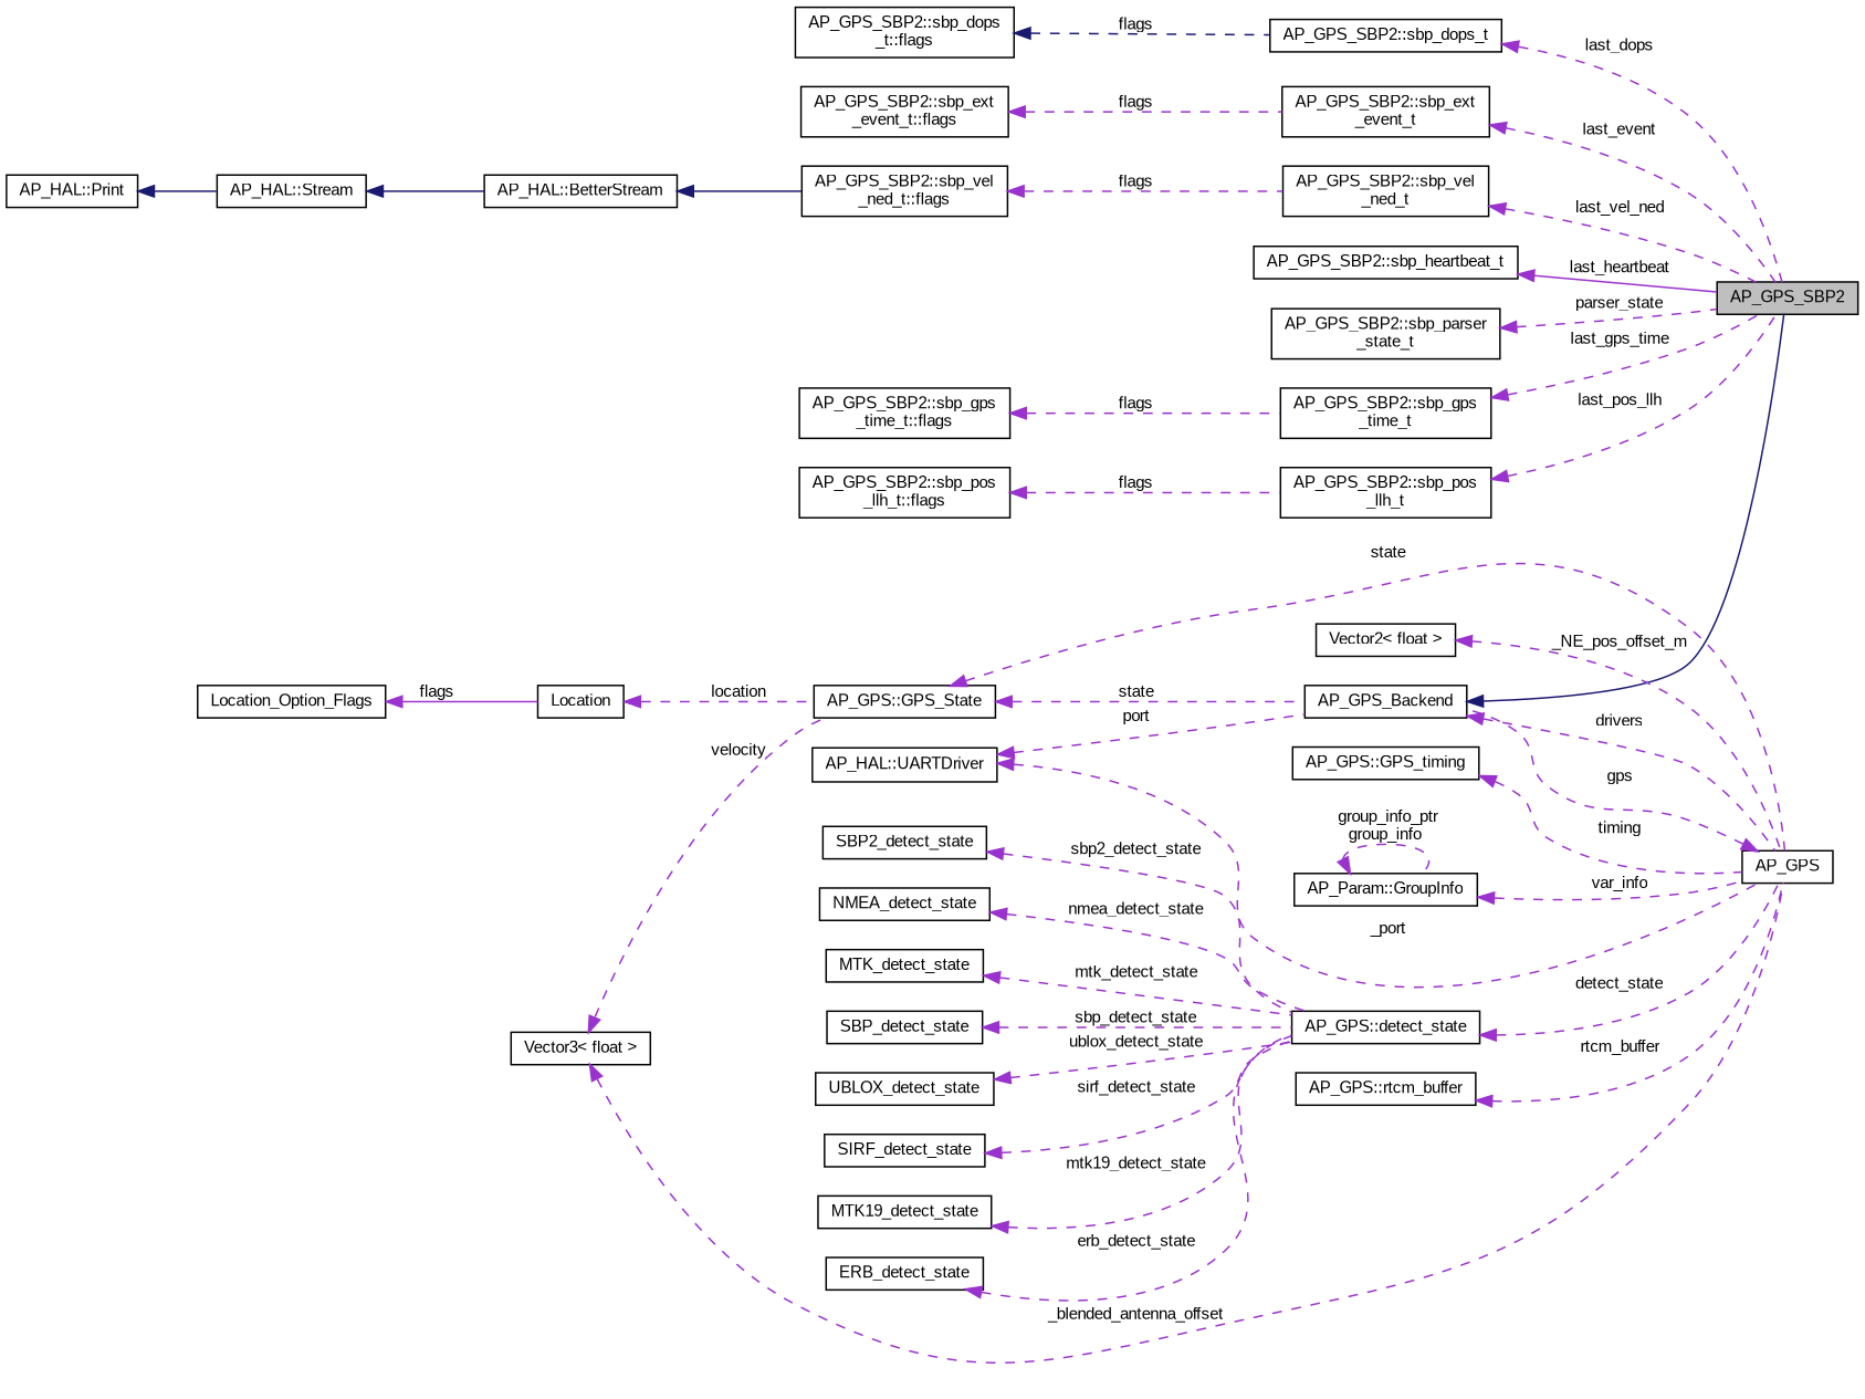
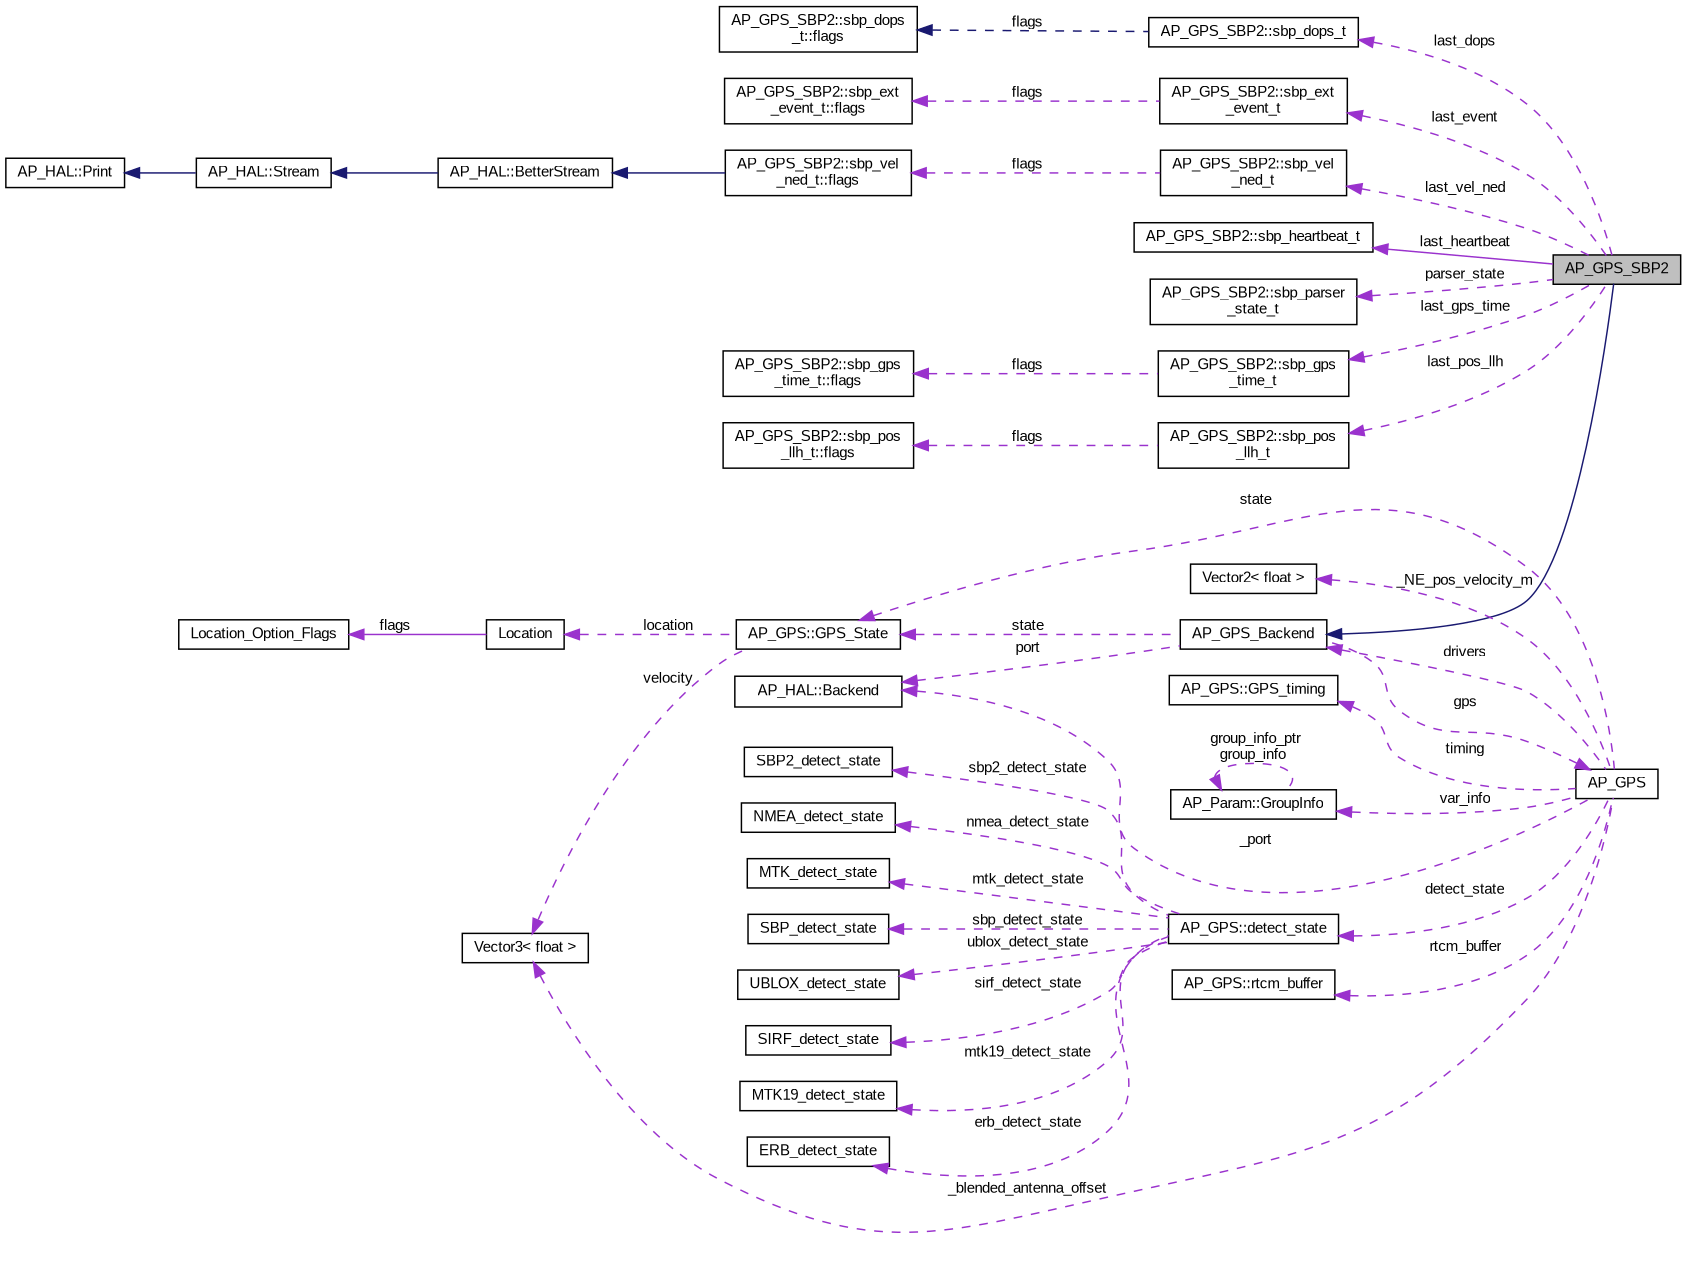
  digraph {
    fontname="Liberation Sans"
    rankdir=LR
    node [color=black fillcolor=white fontname="Liberation Sans" fontsize=10 shape=record style=filled]
    edge [color=darkorchid3 dir=back fontname="Liberation Sans" fontsize=10 labelfontname=Helvetica labelfontsize=10 style=dashed]
    n1 [fillcolor=grey75 fontcolor=black height=0.2 label=AP_GPS_SBP2 width=0.4]
    n2 [height=0.2 label=AP_GPS_Backend width=0.4]
    n3 [height=0.2 label=AP_GPS width=0.4]
-   n4 [height=0.2 label="AP_HAL::UARTDriver" width=0.4]
+   n4 [height=0.2 label="AP_HAL::Backend" width=0.4]
    n5 [height=0.2 label="AP_HAL::BetterStream" width=0.4]
    n6 [height=0.2 label="AP_GPS_SBP2::sbp_vel\l_ned_t::flags" width=0.4]
    n7 [height=0.2 label="AP_HAL::Stream" width=0.4]
    n8 [height=0.2 label="AP_HAL::Print" width=0.4]
    n9 [height=0.2 label="AP_GPS::detect_state" width=0.4]
    n10 [height=0.2 label=SBP_detect_state width=0.4]
    n11 [height=0.2 label=UBLOX_detect_state width=0.4]
    n12 [height=0.2 label=SIRF_detect_state width=0.4]
    n13 [height=0.2 label=MTK19_detect_state width=0.4]
    n14 [height=0.2 label=ERB_detect_state width=0.4]
    n15 [height=0.2 label=SBP2_detect_state width=0.4]
    n16 [height=0.2 label=NMEA_detect_state width=0.4]
    n17 [height=0.2 label=MTK_detect_state width=0.4]
    n18 [height=0.2 label="AP_GPS::GPS_timing" width=0.4]
    n19 [height=0.2 label="AP_Param::GroupInfo" width=0.4]
    n20 [height=0.2 label="Vector3\< float \>" width=0.4]
    n21 [height=0.2 label="AP_GPS::GPS_State" width=0.4]
    n22 [height=0.2 label="Vector2\< float \>" width=0.4]
    n23 [height=0.2 label="AP_GPS::rtcm_buffer" width=0.4]
    n24 [height=0.2 label=Location width=0.4]
    n25 [height=0.2 label=Location_Option_Flags width=0.4]
    n26 [height=0.2 label="AP_GPS_SBP2::sbp_gps\l_time_t" width=0.4]
    n27 [height=0.2 label="AP_GPS_SBP2::sbp_gps\l_time_t::flags" width=0.4]
    n28 [height=0.2 label="AP_GPS_SBP2::sbp_heartbeat_t" width=0.4]
    n29 [height=0.2 label="AP_GPS_SBP2::sbp_pos\l_llh_t" width=0.4]
    n30 [height=0.2 label="AP_GPS_SBP2::sbp_pos\l_llh_t::flags" width=0.4]
    n31 [height=0.2 label="AP_GPS_SBP2::sbp_parser\l_state_t" width=0.4]
    n32 [height=0.2 label="AP_GPS_SBP2::sbp_vel\l_ned_t" width=0.4]
    n33 [height=0.2 label="AP_GPS_SBP2::sbp_dops_t" width=0.4]
    n34 [height=0.2 label="AP_GPS_SBP2::sbp_dops\l_t::flags" width=0.4]
    n35 [height=0.2 label="AP_GPS_SBP2::sbp_ext\l_event_t" width=0.4]
    n36 [height=0.2 label="AP_GPS_SBP2::sbp_ext\l_event_t::flags" width=0.4]
    n2 -> n1 [color=midnightblue style=solid]
    n2 -> n3 [label=" drivers"]
    n3 -> n2 [label=" gps"]
    n4 -> n2 [label=" port"]
    n4 -> n3 [label=" _port"]
    n5 -> n6 [color=midnightblue style=solid]
    n6 -> n32 [label=" flags"]
    n7 -> n5 [color=midnightblue style=solid]
    n8 -> n7 [color=midnightblue style=solid]
    n9 -> n3 [label=" detect_state"]
    n10 -> n9 [label=" sbp_detect_state"]
    n11 -> n9 [label=" ublox_detect_state"]
    n12 -> n9 [label=" sirf_detect_state"]
    n13 -> n9 [label=" mtk19_detect_state"]
    n14 -> n9 [label=" erb_detect_state"]
    n15 -> n9 [label=" sbp2_detect_state"]
    n16 -> n9 [label=" nmea_detect_state"]
    n17 -> n9 [label=" mtk_detect_state"]
    n18 -> n3 [label=" timing"]
    n19 -> n3 [label=" var_info"]
    n19 -> n19 [label=" group_info_ptr\ngroup_info"]
    n20 -> n3 [label=" _blended_antenna_offset"]
    n20 -> n21 [label=" velocity"]
    n21 -> n2 [label=" state"]
    n21 -> n3 [label=" state"]
-   n22 -> n3 [label=" _NE_pos_offset_m"]
+   n22 -> n3 [label=" _NE_pos_velocity_m"]
    n23 -> n3 [label=" rtcm_buffer"]
    n24 -> n21 [label=" location"]
    n25 -> n24 [label=" flags" style=solid]
    n26 -> n1 [label=" last_gps_time"]
    n27 -> n26 [label=" flags"]
    n28 -> n1 [label=" last_heartbeat" style=solid]
    n29 -> n1 [label=" last_pos_llh"]
    n30 -> n29 [label=" flags"]
    n31 -> n1 [label=" parser_state"]
    n32 -> n1 [label=" last_vel_ned"]
    n33 -> n1 [label=" last_dops"]
    n34 -> n33 [color=midnightblue label=" flags"]
    n35 -> n1 [label=" last_event"]
    n36 -> n35 [label=" flags"]
  }
